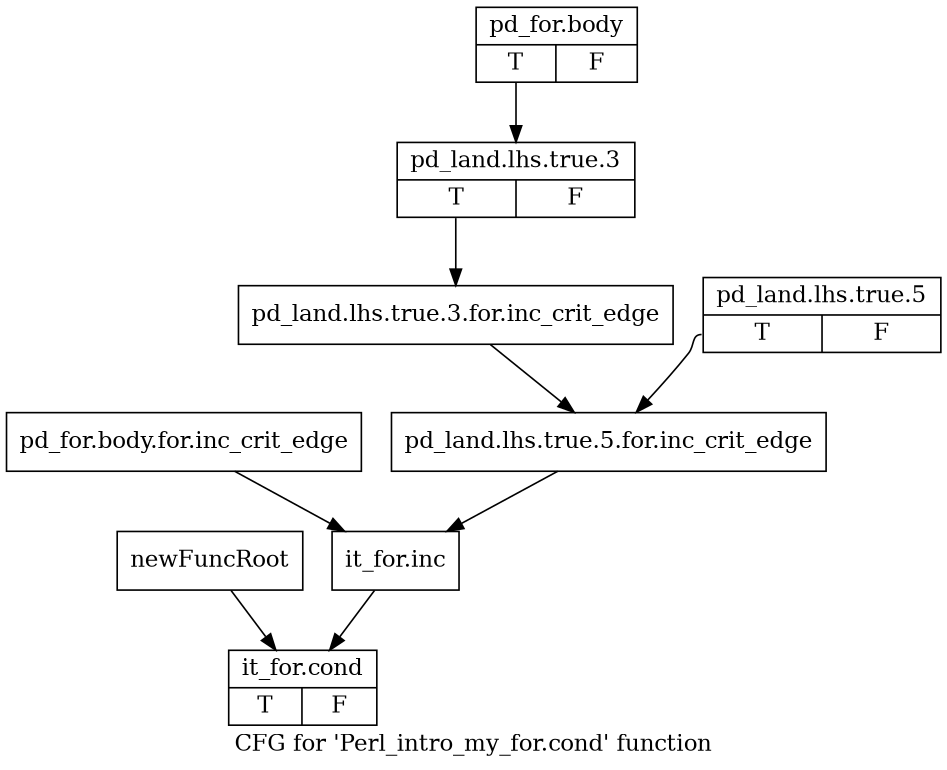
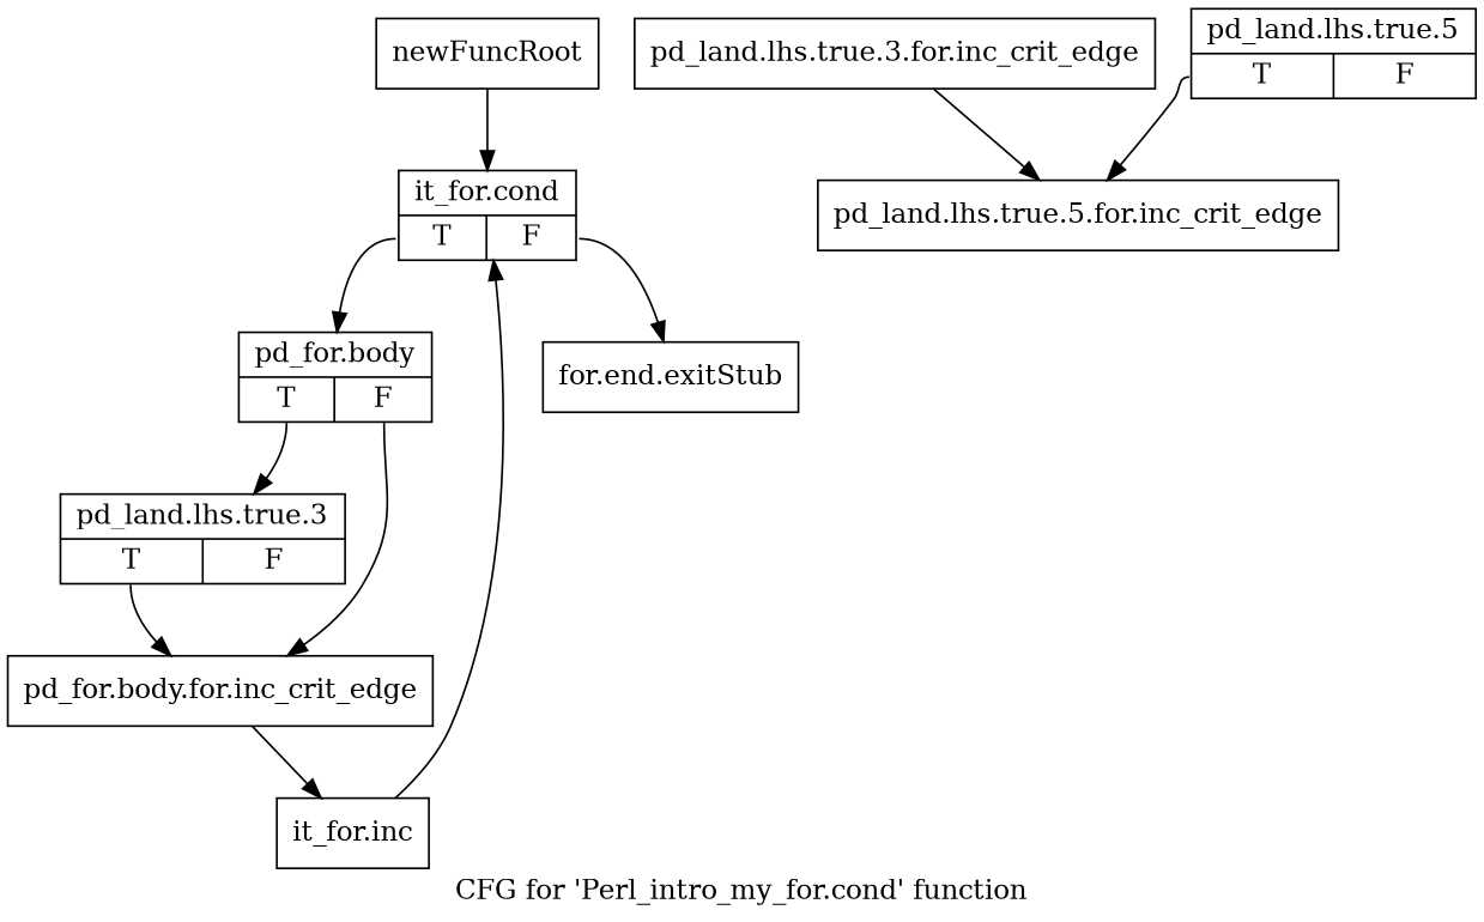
  digraph {
    label="CFG for 'Perl_intro_my_for.cond' function"
    node [shape=record]
    n1 [label="{newFuncRoot}"]
    n2 [label="{it_for.cond|{<s0>T|<s1>F}}"]
+   n3 [label="{for.end.exitStub}"]
    n4 [label="{pd_for.body|{<s0>T|<s1>F}}"]
    n5 [label="{pd_land.lhs.true.3|{<s0>T|<s1>F}}"]
    n6 [label="{pd_for.body.for.inc_crit_edge}"]
    n7 [label="{pd_land.lhs.true.3.for.inc_crit_edge}"]
    n8 [label="{it_for.inc}"]
    n9 [label="{pd_land.lhs.true.5.for.inc_crit_edge}"]
    n10 [label="{pd_land.lhs.true.5|{<s0>T|<s1>F}}"]
    n1 -> n2
+   n2 -> n3 [tailport=s1]
+   n2 -> n4 [tailport=s0]
    n4 -> n5 [tailport=s0]
-   n5 -> n7 [tailport=s0]
+   n4 -> n6 [tailport=s1]
+   n5 -> n6 [tailport=s0]
    n6 -> n8
    n7 -> n9
    n8 -> n2
-   n9 -> n8
    n10 -> n9 [tailport=s0]
  }
